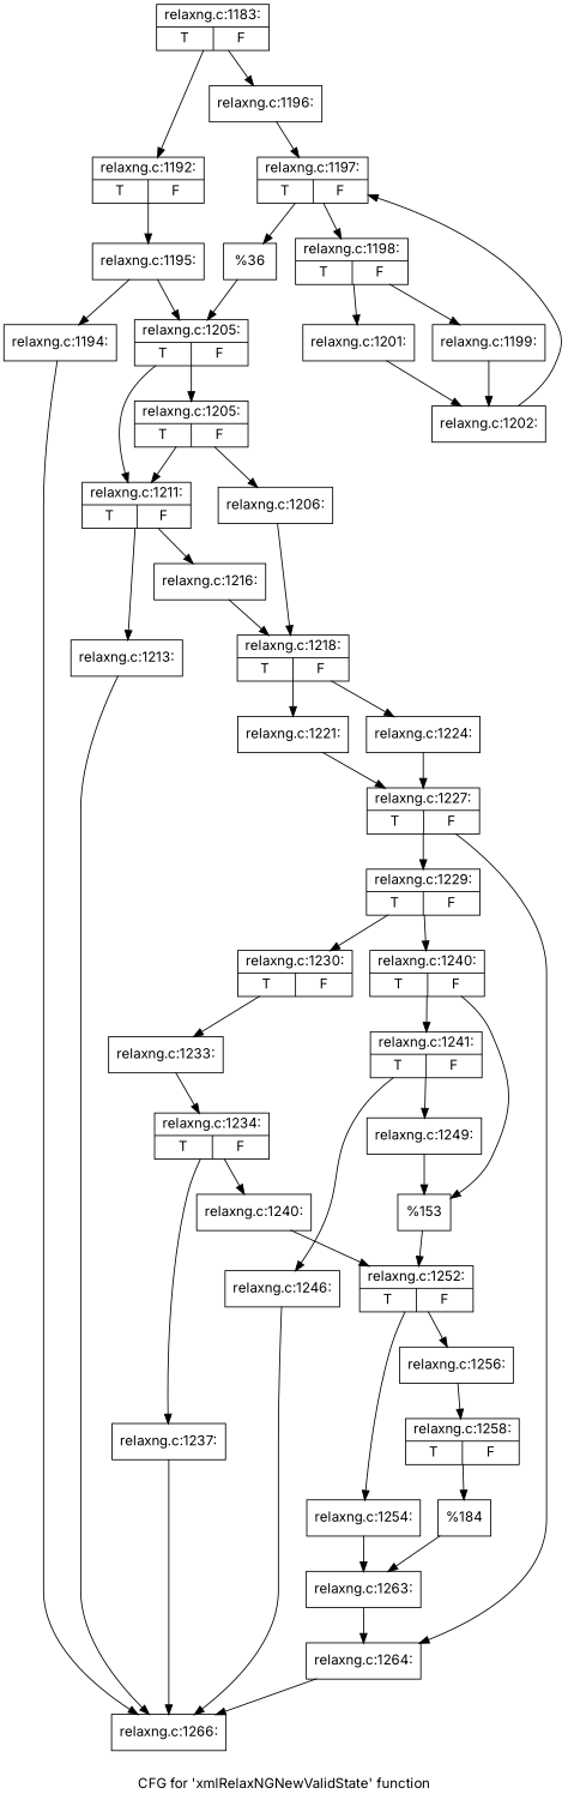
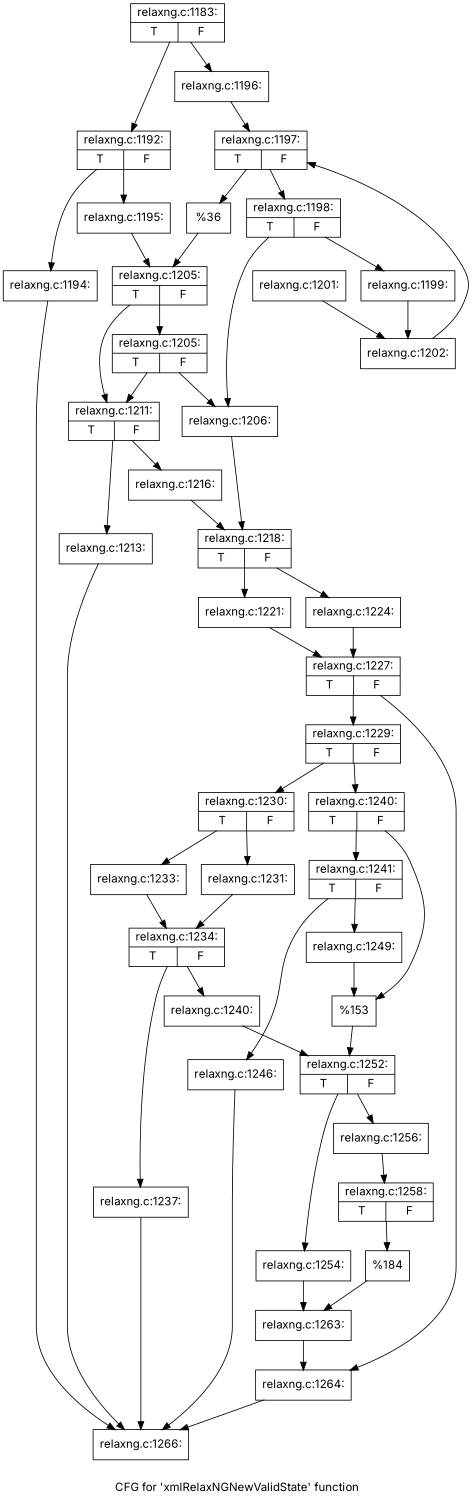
  digraph {
    fontname=Inter
    label="CFG for 'xmlRelaxNGNewValidState' function"
    node [fontname=Inter shape=record]
    edge [fontname=Inter]
    n1 [label="{relaxng.c:1183:|{<s0>T|<s1>F}}"]
    n2 [label="{relaxng.c:1192:|{<s0>T|<s1>F}}"]
    n3 [label="{relaxng.c:1196:}"]
    n4 [label="{relaxng.c:1194:}"]
    n5 [label="{relaxng.c:1195:}"]
    n6 [label="{relaxng.c:1197:|{<s0>T|<s1>F}}"]
    n7 [label="{relaxng.c:1266:}"]
    n8 [label="{relaxng.c:1205:|{<s0>T|<s1>F}}"]
    n9 [label="{relaxng.c:1198:|{<s0>T|<s1>F}}"]
    n10 [label="{%36}"]
    n11 [label="{relaxng.c:1205:|{<s0>T|<s1>F}}"]
    n12 [label="{relaxng.c:1211:|{<s0>T|<s1>F}}"]
    n13 [label="{relaxng.c:1206:}"]
    n14 [label="{relaxng.c:1213:}"]
    n15 [label="{relaxng.c:1216:}"]
    n16 [label="{relaxng.c:1199:}"]
    n17 [label="{relaxng.c:1201:}"]
    n18 [label="{relaxng.c:1202:}"]
    n19 [label="{relaxng.c:1218:|{<s0>T|<s1>F}}"]
    n20 [label="{relaxng.c:1221:}"]
    n21 [label="{relaxng.c:1224:}"]
    n22 [label="{relaxng.c:1227:|{<s0>T|<s1>F}}"]
    n23 [label="{relaxng.c:1229:|{<s0>T|<s1>F}}"]
    n24 [label="{relaxng.c:1264:}"]
    n25 [label="{relaxng.c:1230:|{<s0>T|<s1>F}}"]
    n26 [label="{relaxng.c:1240:|{<s0>T|<s1>F}}"]
+   n27 [label="{relaxng.c:1231:}"]
    n28 [label="{relaxng.c:1233:}"]
    n29 [label="{relaxng.c:1241:|{<s0>T|<s1>F}}"]
    n30 [label="{%153}"]
    n31 [label="{relaxng.c:1234:|{<s0>T|<s1>F}}"]
    n32 [label="{relaxng.c:1246:}"]
    n33 [label="{relaxng.c:1249:}"]
    n34 [label="{relaxng.c:1252:|{<s0>T|<s1>F}}"]
    n35 [label="{relaxng.c:1237:}"]
    n36 [label="{relaxng.c:1240:}"]
    n37 [label="{relaxng.c:1254:}"]
    n38 [label="{relaxng.c:1256:}"]
    n39 [label="{relaxng.c:1263:}"]
    n40 [label="{relaxng.c:1258:|{<s0>T|<s1>F}}"]
    n41 [label="{%184}"]
    n1 -> n2
    n1 -> n3
-   n5 -> n4
+   n2 -> n4
    n2 -> n5
    n3 -> n6
    n4 -> n7
    n5 -> n8
    n6 -> n9
    n6 -> n10
    n8 -> n11
    n8 -> n12
    n9 -> n16
-   n9 -> n17
+   n9 -> n13
    n10 -> n8
    n11 -> n12
    n11 -> n13
    n12 -> n14
    n12 -> n15
    n13 -> n19
    n14 -> n7
    n15 -> n19
    n16 -> n18
    n17 -> n18
    n18 -> n6
    n19 -> n20
    n19 -> n21
    n20 -> n22
    n21 -> n22
    n22 -> n23
    n22 -> n24
    n23 -> n25
    n23 -> n26
    n24 -> n7
+   n25 -> n27
    n25 -> n28
    n26 -> n29
    n26 -> n30
+   n27 -> n31
    n28 -> n31
    n29 -> n32
    n29 -> n33
    n30 -> n34
    n31 -> n35
    n31 -> n36
    n32 -> n7
    n33 -> n30
    n34 -> n37
    n34 -> n38
    n35 -> n7
    n36 -> n34
    n37 -> n39
    n38 -> n40
    n39 -> n24
    n40 -> n41
    n41 -> n39
  }
